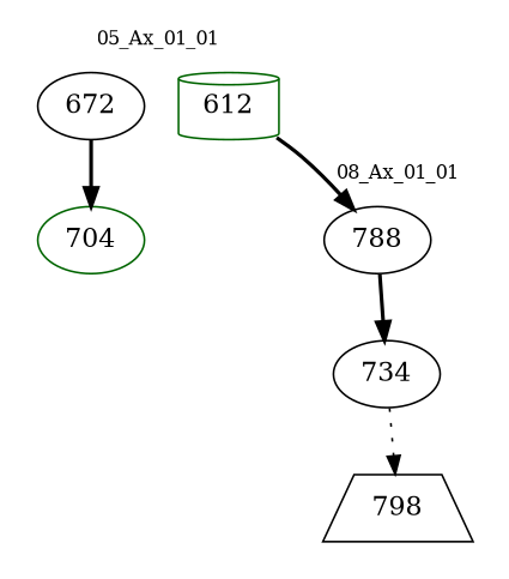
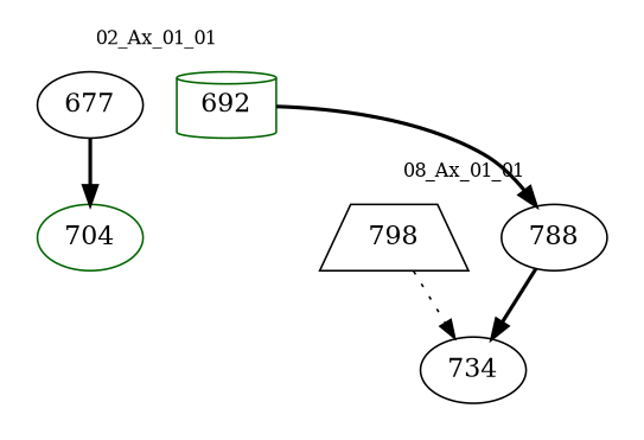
  digraph {
    node [color=black shape=ellipse]
    edge [color=black style=bold]
    n1 [label=788]
    n2 [label=734]
    n3 [label=798 shape=trapezium]
-   n4 [color=darkgreen label=612 shape=cylinder]
-   n5 [label=672]
+   n4 [color=darkgreen label=692 shape=cylinder]
+   n5 [label=677]
    n6 [color=darkgreen label=704]
    subgraph cluster_1 {
      color=white
      fontsize=10
      label="08_Ax_01_01"
      n1
      n2
      n3
    }
    subgraph cluster_2 {
      color=white
      fontsize=10
-     label="05_Ax_01_01"
+     label="02_Ax_01_01"
      n4
      n5
      n6
    }
    n1 -> n2
-   n2 -> n3 [style=dotted]
+   n3 -> n2 [style=dotted]
    n4 -> n1
    n5 -> n6
  }
